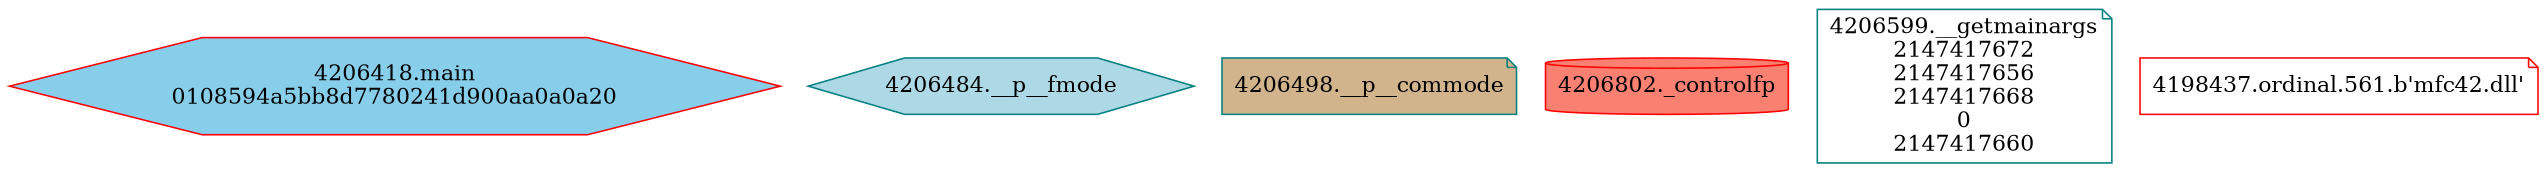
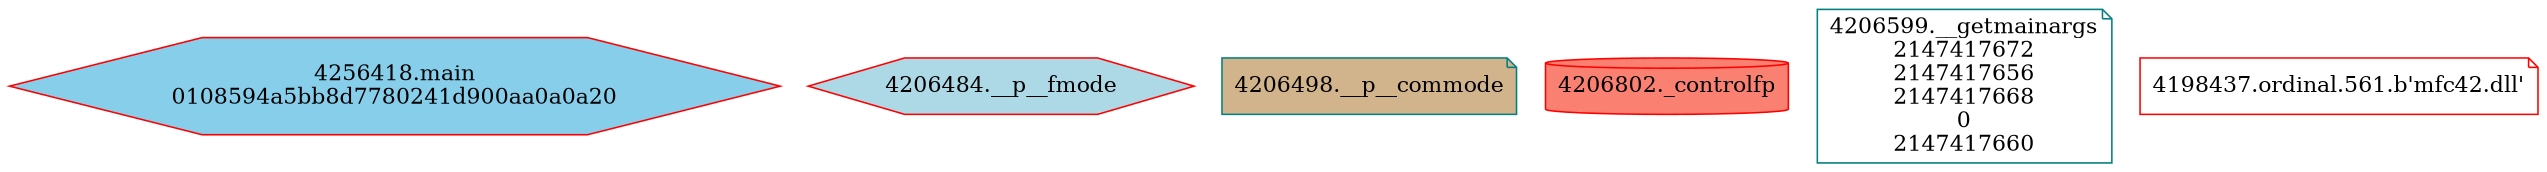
  digraph {
    node [style=filled fillcolor=white color=red shape=note]
-   n1 [label="4206418.main\n0108594a5bb8d7780241d900aa0a0a20" fillcolor=skyblue shape=hexagon]
-   n2 [label="4206484.__p__fmode\n" fillcolor=lightblue color=teal shape=hexagon]
+   n1 [label="4256418.main\n0108594a5bb8d7780241d900aa0a0a20" fillcolor=skyblue shape=hexagon]
+   n2 [label="4206484.__p__fmode\n" fillcolor=lightblue shape=hexagon]
    n3 [label="4206498.__p__commode\n" fillcolor=tan color=teal]
    n4 [label="4206802._controlfp\n" fillcolor=salmon shape=cylinder]
    n5 [label="4206599.__getmainargs\n2147417672\n2147417656\n2147417668\n0\n2147417660" color=teal]
    n6 [label="4198437.ordinal.561.b'mfc42.dll'\n"]
  }
